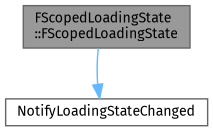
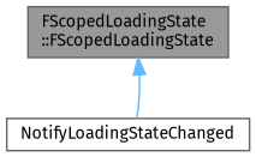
  digraph {
    rankdir=TB
    fontname="Fira Sans"
    node [fontname="Fira Sans" fontsize=10 shape=box style=filled]
    n1 [color=gray40 fillcolor=grey60 fontcolor=black height=0.2 label="FScopedLoadingState\l::FScopedLoadingState" width=0.4]
    n2 [color=grey40 fillcolor=white height=0.2 label=NotifyLoadingStateChanged width=0.4]
-   n1 -> n2 [color=steelblue1 fontname="Fira Sans" fontsize=10 labelfontname=Helvetica labelfontsize=10 style=solid]
+   n2 -> n1 [color=steelblue1 fontname="Fira Sans" fontsize=10 labelfontname=Helvetica labelfontsize=10 style=solid]
  }
